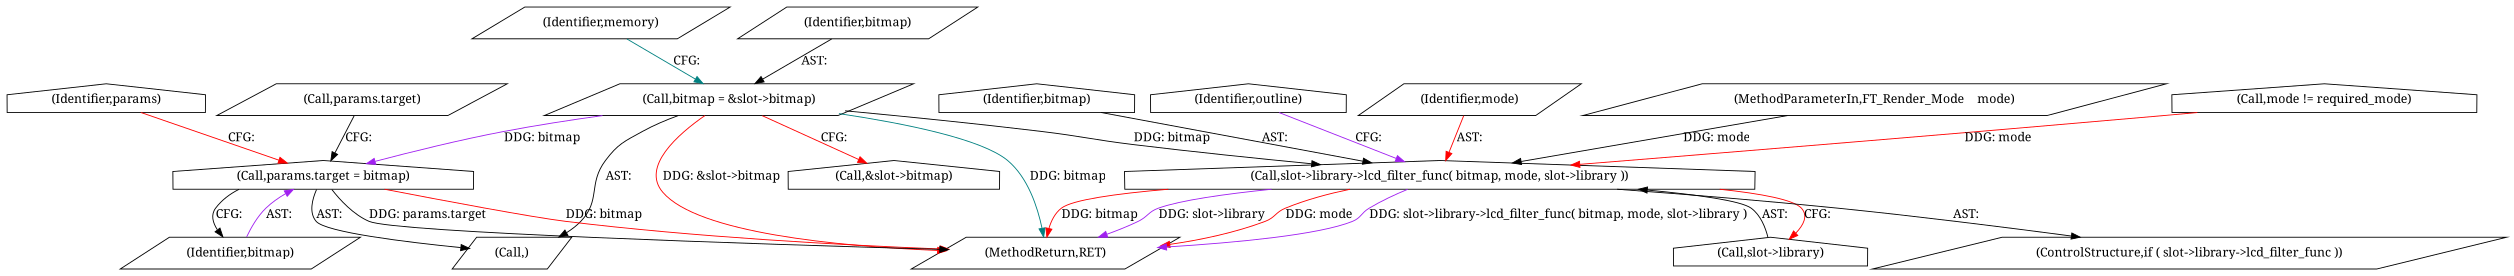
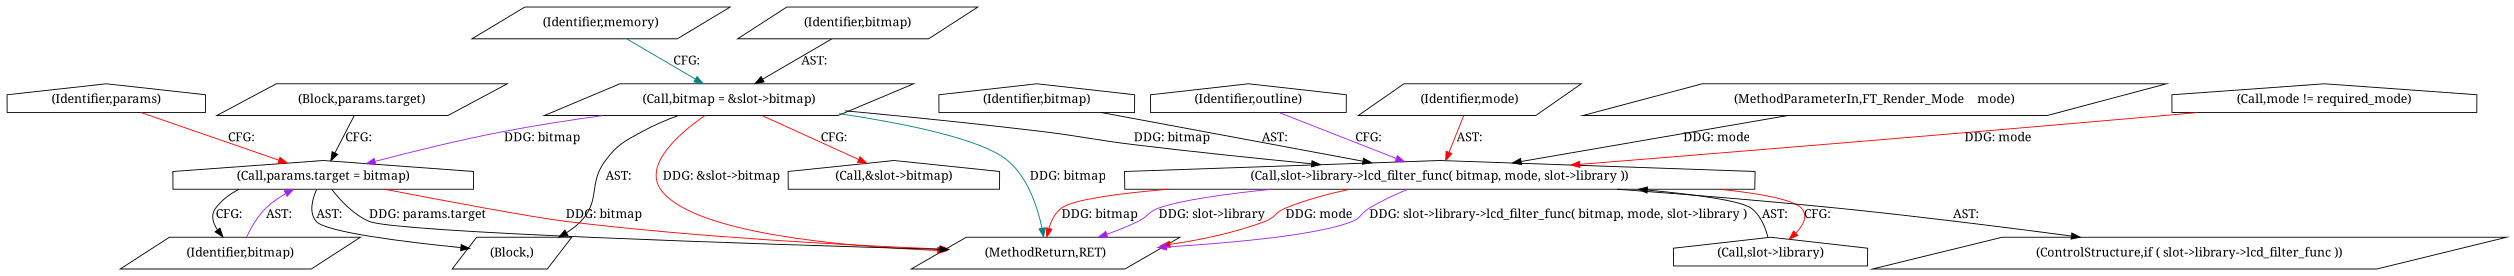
  digraph {
    fontname="Noto Serif"
    node [fontname="Noto Serif" shape=parallelogram]
    edge [color=black fontname="Noto Serif"]
    n1 [label="(Call,bitmap = &slot->bitmap)"]
    n2 [label="(Call,params.target = bitmap)" shape=house]
    n3 [label="(Call,slot->library->lcd_filter_func( bitmap, mode, slot->library ))" shape=house]
    n4 [label="(MethodReturn,RET)"]
    n5 [label="(Call,&slot->bitmap)" shape=house]
-   n6 [label="(Call,)"]
+   n6 [label="(Block,)"]
    n7 [label="(Identifier,bitmap)"]
    n8 [label="(Call,slot->library)" shape=house]
    n9 [label="(ControlStructure,if ( slot->library->lcd_filter_func ))"]
    n10 [label="(Identifier,bitmap)" shape=house]
-   n11 [label="(Call,params.target)"]
+   n11 [label="(Block,params.target)"]
    n12 [label="(Identifier,outline)" shape=house]
    n13 [label="(Identifier,memory)"]
    n14 [label="(Identifier,bitmap)"]
    n15 [label="(Identifier,mode)"]
    n16 [label="(MethodParameterIn,FT_Render_Mode    mode)"]
    n17 [label="(Call,mode != required_mode)" shape=house]
    n18 [label="(Identifier,params)" shape=house]
    n1 -> n2 [color=purple label="DDG: bitmap"]
    n1 -> n3 [label="DDG: bitmap"]
    n1 -> n4 [color=red label="DDG: &slot->bitmap"]
    n1 -> n4 [color=teal label="DDG: bitmap"]
    n1 -> n5 [color=red label="CFG: "]
    n1 -> n6 [label="AST: "]
    n2 -> n4 [color=red label="DDG: bitmap"]
    n2 -> n4 [label="DDG: params.target"]
    n2 -> n6 [label="AST: "]
    n2 -> n7 [label="CFG: "]
    n3 -> n4 [color=red label="DDG: bitmap"]
    n3 -> n4 [color=purple label="DDG: slot->library"]
    n3 -> n4 [color=red label="DDG: mode"]
    n3 -> n4 [color=purple label="DDG: slot->library->lcd_filter_func( bitmap, mode, slot->library )"]
    n3 -> n8 [color=red label="CFG: "]
    n3 -> n9 [label="AST: "]
    n7 -> n2 [color=purple label="AST: "]
    n8 -> n3 [label="AST: "]
    n10 -> n3 [label="AST: "]
    n11 -> n2 [label="CFG: "]
    n12 -> n3 [color=purple label="CFG: "]
    n13 -> n1 [color=teal label="CFG: "]
    n14 -> n1 [label="AST: "]
    n15 -> n3 [color=red label="AST: "]
    n16 -> n3 [label="DDG: mode"]
    n17 -> n3 [color=red label="DDG: mode"]
    n18 -> n2 [color=red label="CFG: "]
  }
